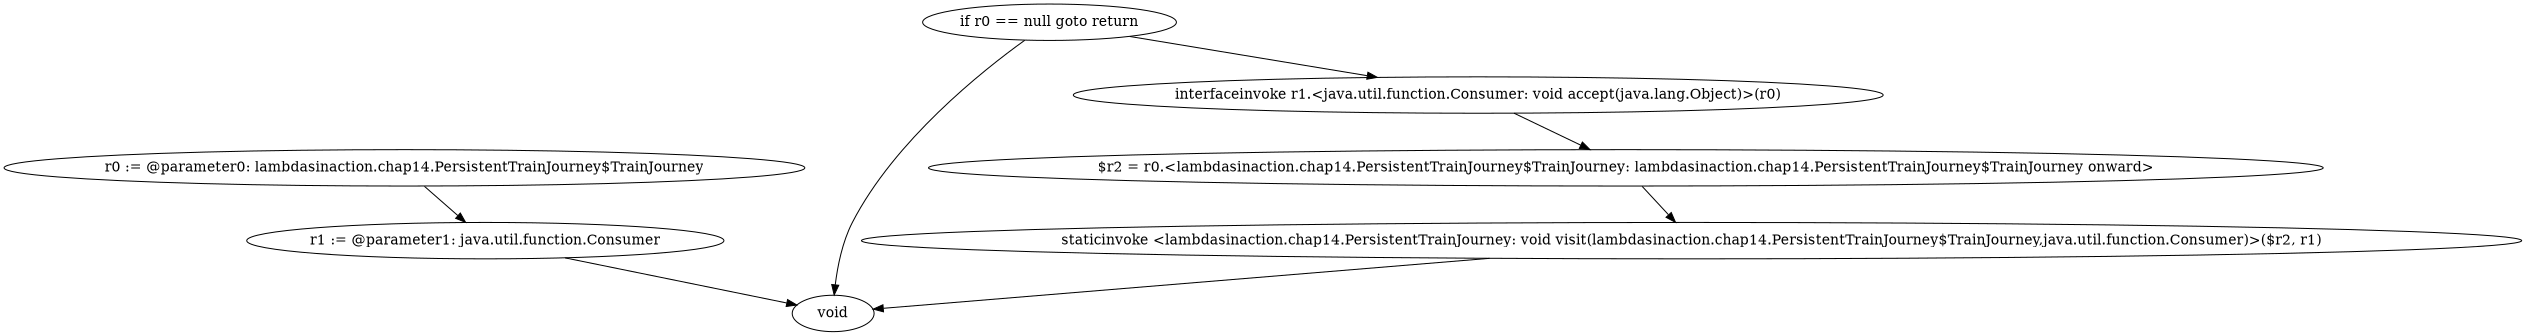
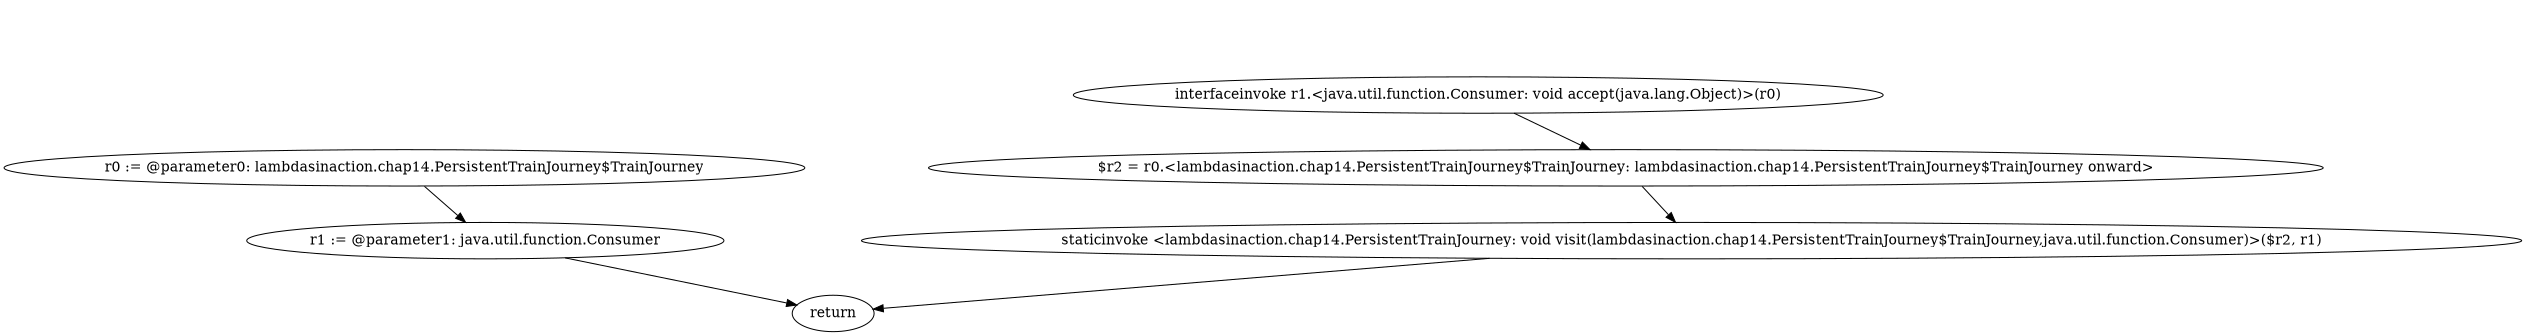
  digraph {
    "r0 := @parameter0: lambdasinaction.chap14.PersistentTrainJourney$TrainJourney"
    "r1 := @parameter1: java.util.function.Consumer"
-   return [label=void]
-   "if r0 == null goto return"
+   return
    "interfaceinvoke r1.<java.util.function.Consumer: void accept(java.lang.Object)>(r0)"
    "$r2 = r0.<lambdasinaction.chap14.PersistentTrainJourney$TrainJourney: lambdasinaction.chap14.PersistentTrainJourney$TrainJourney onward>"
    "staticinvoke <lambdasinaction.chap14.PersistentTrainJourney: void visit(lambdasinaction.chap14.PersistentTrainJourney$TrainJourney,java.util.function.Consumer)>($r2, r1)"
    "r0 := @parameter0: lambdasinaction.chap14.PersistentTrainJourney$TrainJourney" -> "r1 := @parameter1: java.util.function.Consumer"
    "r1 := @parameter1: java.util.function.Consumer" -> return
-   "if r0 == null goto return" -> return
-   "if r0 == null goto return" -> "interfaceinvoke r1.<java.util.function.Consumer: void accept(java.lang.Object)>(r0)"
    "interfaceinvoke r1.<java.util.function.Consumer: void accept(java.lang.Object)>(r0)" -> "$r2 = r0.<lambdasinaction.chap14.PersistentTrainJourney$TrainJourney: lambdasinaction.chap14.PersistentTrainJourney$TrainJourney onward>"
    "$r2 = r0.<lambdasinaction.chap14.PersistentTrainJourney$TrainJourney: lambdasinaction.chap14.PersistentTrainJourney$TrainJourney onward>" -> "staticinvoke <lambdasinaction.chap14.PersistentTrainJourney: void visit(lambdasinaction.chap14.PersistentTrainJourney$TrainJourney,java.util.function.Consumer)>($r2, r1)"
    "staticinvoke <lambdasinaction.chap14.PersistentTrainJourney: void visit(lambdasinaction.chap14.PersistentTrainJourney$TrainJourney,java.util.function.Consumer)>($r2, r1)" -> return
  }
